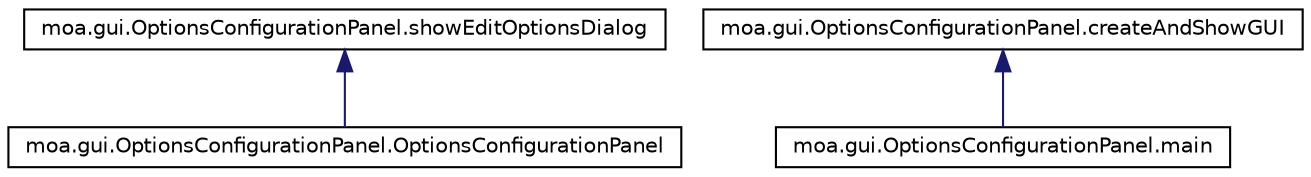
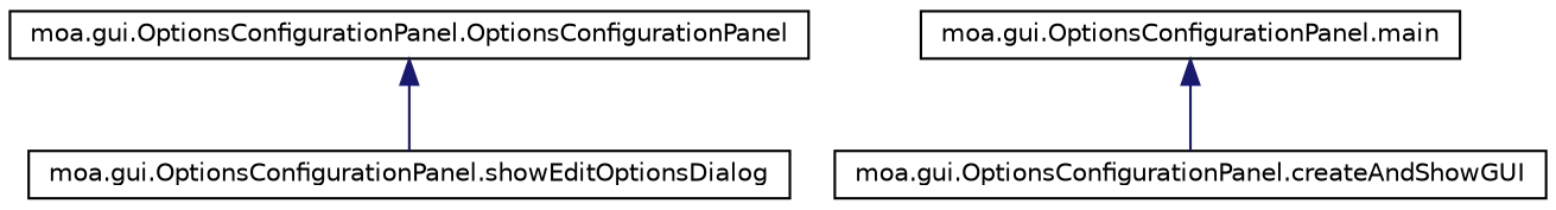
  digraph {
    rankdir=TB
    node [color=black fillcolor=white fontname=Helvetica fontsize=10 shape=record style=filled]
    edge [color=midnightblue dir=back fontname=Helvetica fontsize=10 labelfontname=Helvetica labelfontsize=10 style=solid]
    n1 [height=0.2 label="moa.gui.OptionsConfigurationPanel.OptionsConfigurationPanel" width=0.4]
    n2 [height=0.2 label="moa.gui.OptionsConfigurationPanel.showEditOptionsDialog" width=0.4]
    n3 [height=0.2 label="moa.gui.OptionsConfigurationPanel.createAndShowGUI" width=0.4]
    n4 [height=0.2 label="moa.gui.OptionsConfigurationPanel.main" width=0.4]
-   n2 -> n1
-   n3 -> n4
+   n1 -> n2
+   n4 -> n3
  }
